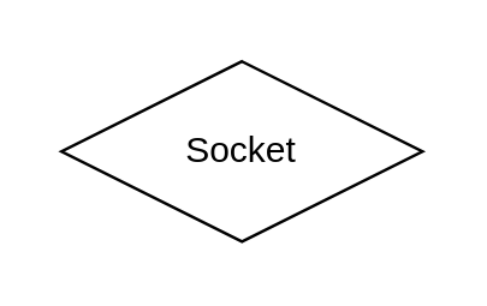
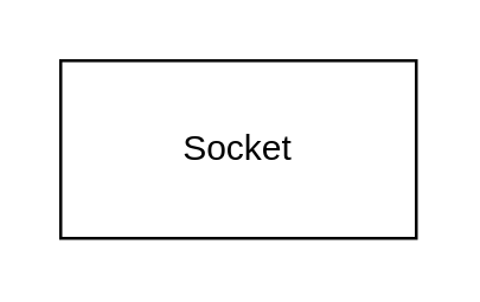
  <mxCell id="0" />
  <mxCell id="1" parent="0" />
- <mxCell id="2" value="Socket" style="rhombus;whiteSpace=wrap;html=1;" vertex="1" parent="1"><mxGeometry x="20" y="20" width="120" height="60" as="geometry" /></mxCell>
+ <mxCell id="2" value="Socket" style="rounded=0;whiteSpace=wrap;html=1;" vertex="1" parent="1"><mxGeometry x="20" y="20" width="120" height="60" as="geometry" /></mxCell>
